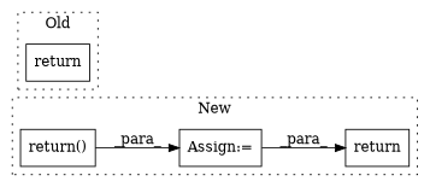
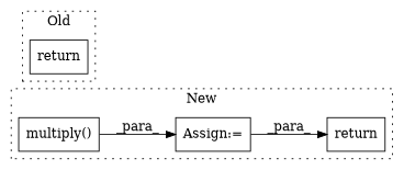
  digraph {
    rankdir=LR
    node [a=93 l=7 shape=box]
-   n1 [a=75 l="13,1" label="return()" s="5804,5842"]
+   n1 [a=75 l="13,1" label="multiply()" s="5804,5842"]
    n2 [a=68 l=3 label="Assign:=" s=5801]
    n3 [label=return s=5975]
    n4 [label=return s=3388]
    subgraph cluster_1 {
      label=New
      style=dotted
      n1
      n2
      n3
    }
    subgraph cluster_2 {
      label=Old
      style=dotted
      n4
    }
    n1 -> n2 [label=_para_]
    n2 -> n3 [label=_para_]
  }
